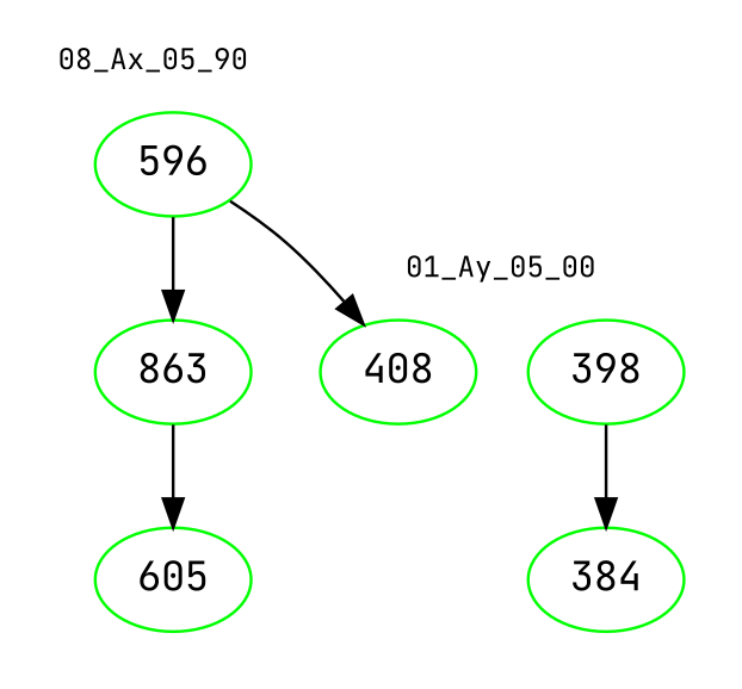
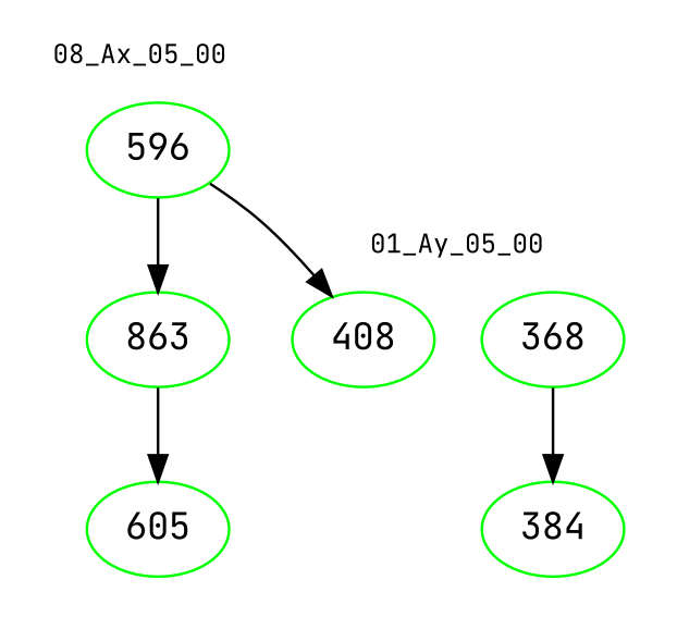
  digraph {
    fontname="JetBrains Mono"
    node [color=green fontname="JetBrains Mono"]
    edge [color=black fontname="JetBrains Mono"]
-   n1 [label=398]
+   n1 [label=368]
    n2 [label=384]
    n3 [label=408]
    n4 [label=596]
    n5 [label=863]
    n6 [label=605]
    subgraph cluster_1 {
      color=white
      fontsize=10
      label="01_Ay_05_00"
      n1
      n2
      n3
    }
    subgraph cluster_2 {
      color=white
      fontsize=10
-     label="08_Ax_05_90"
+     label="08_Ax_05_00"
      n4
      n5
      n6
    }
    n1 -> n2
    n4 -> n3
    n4 -> n5
    n5 -> n6
  }
